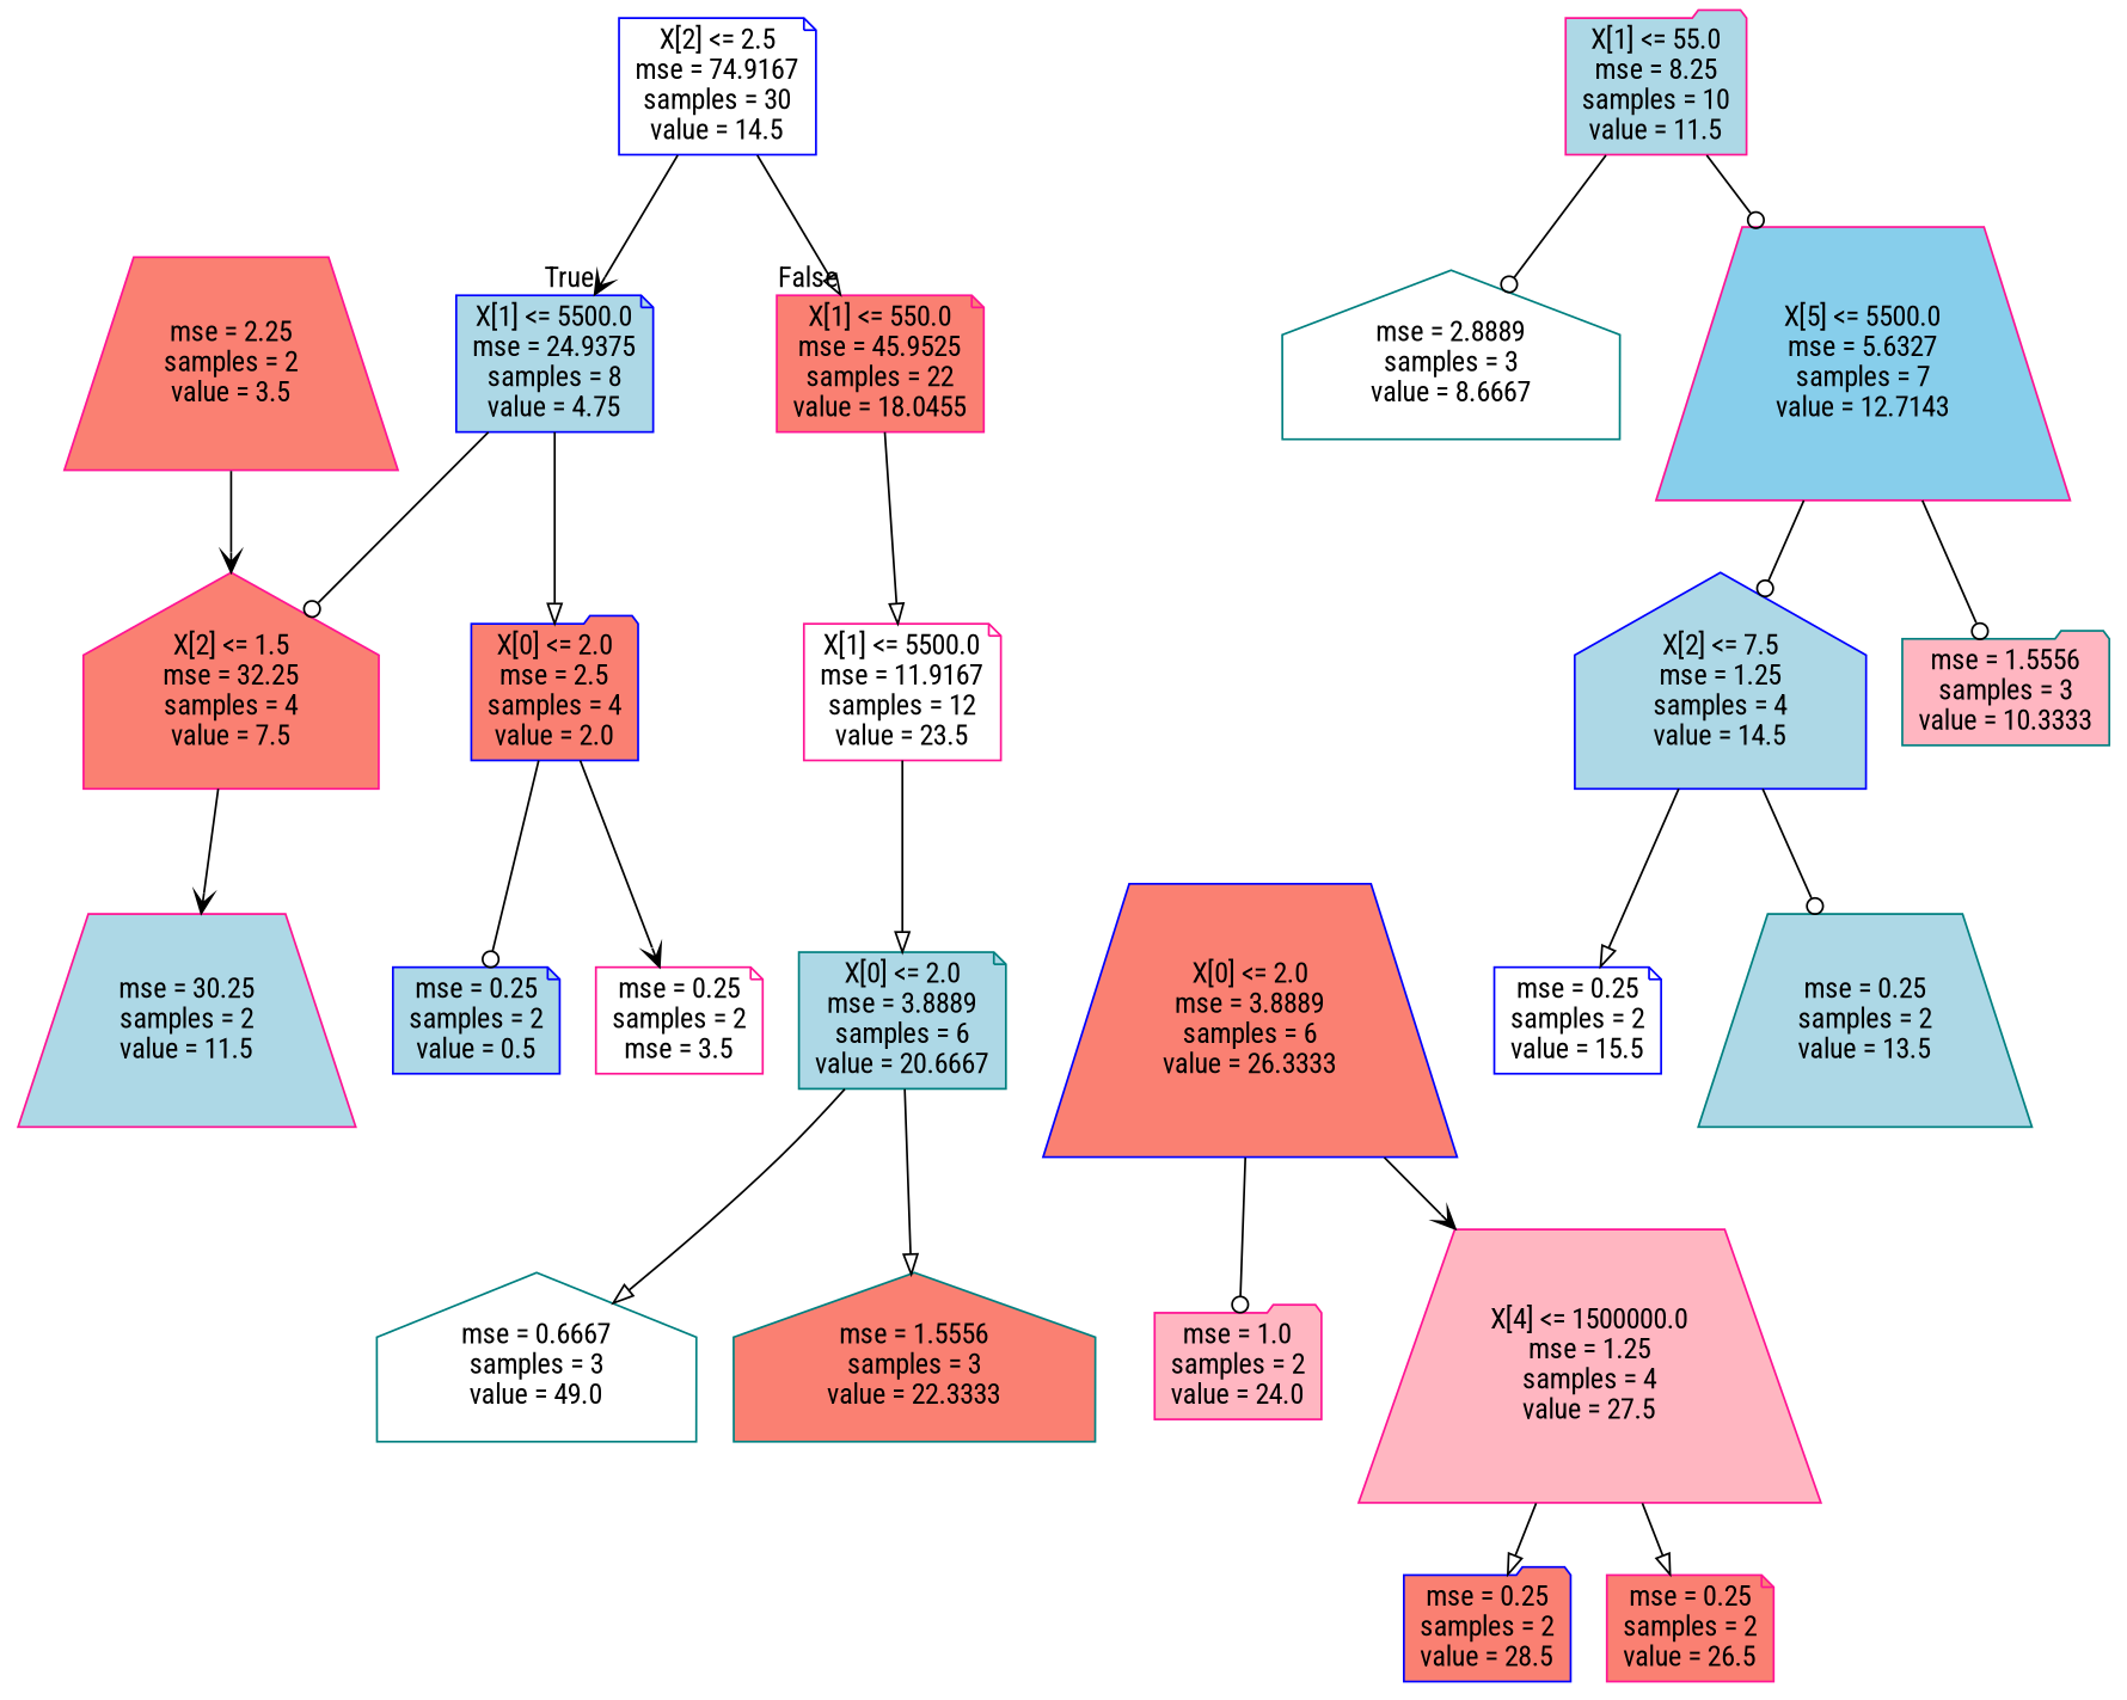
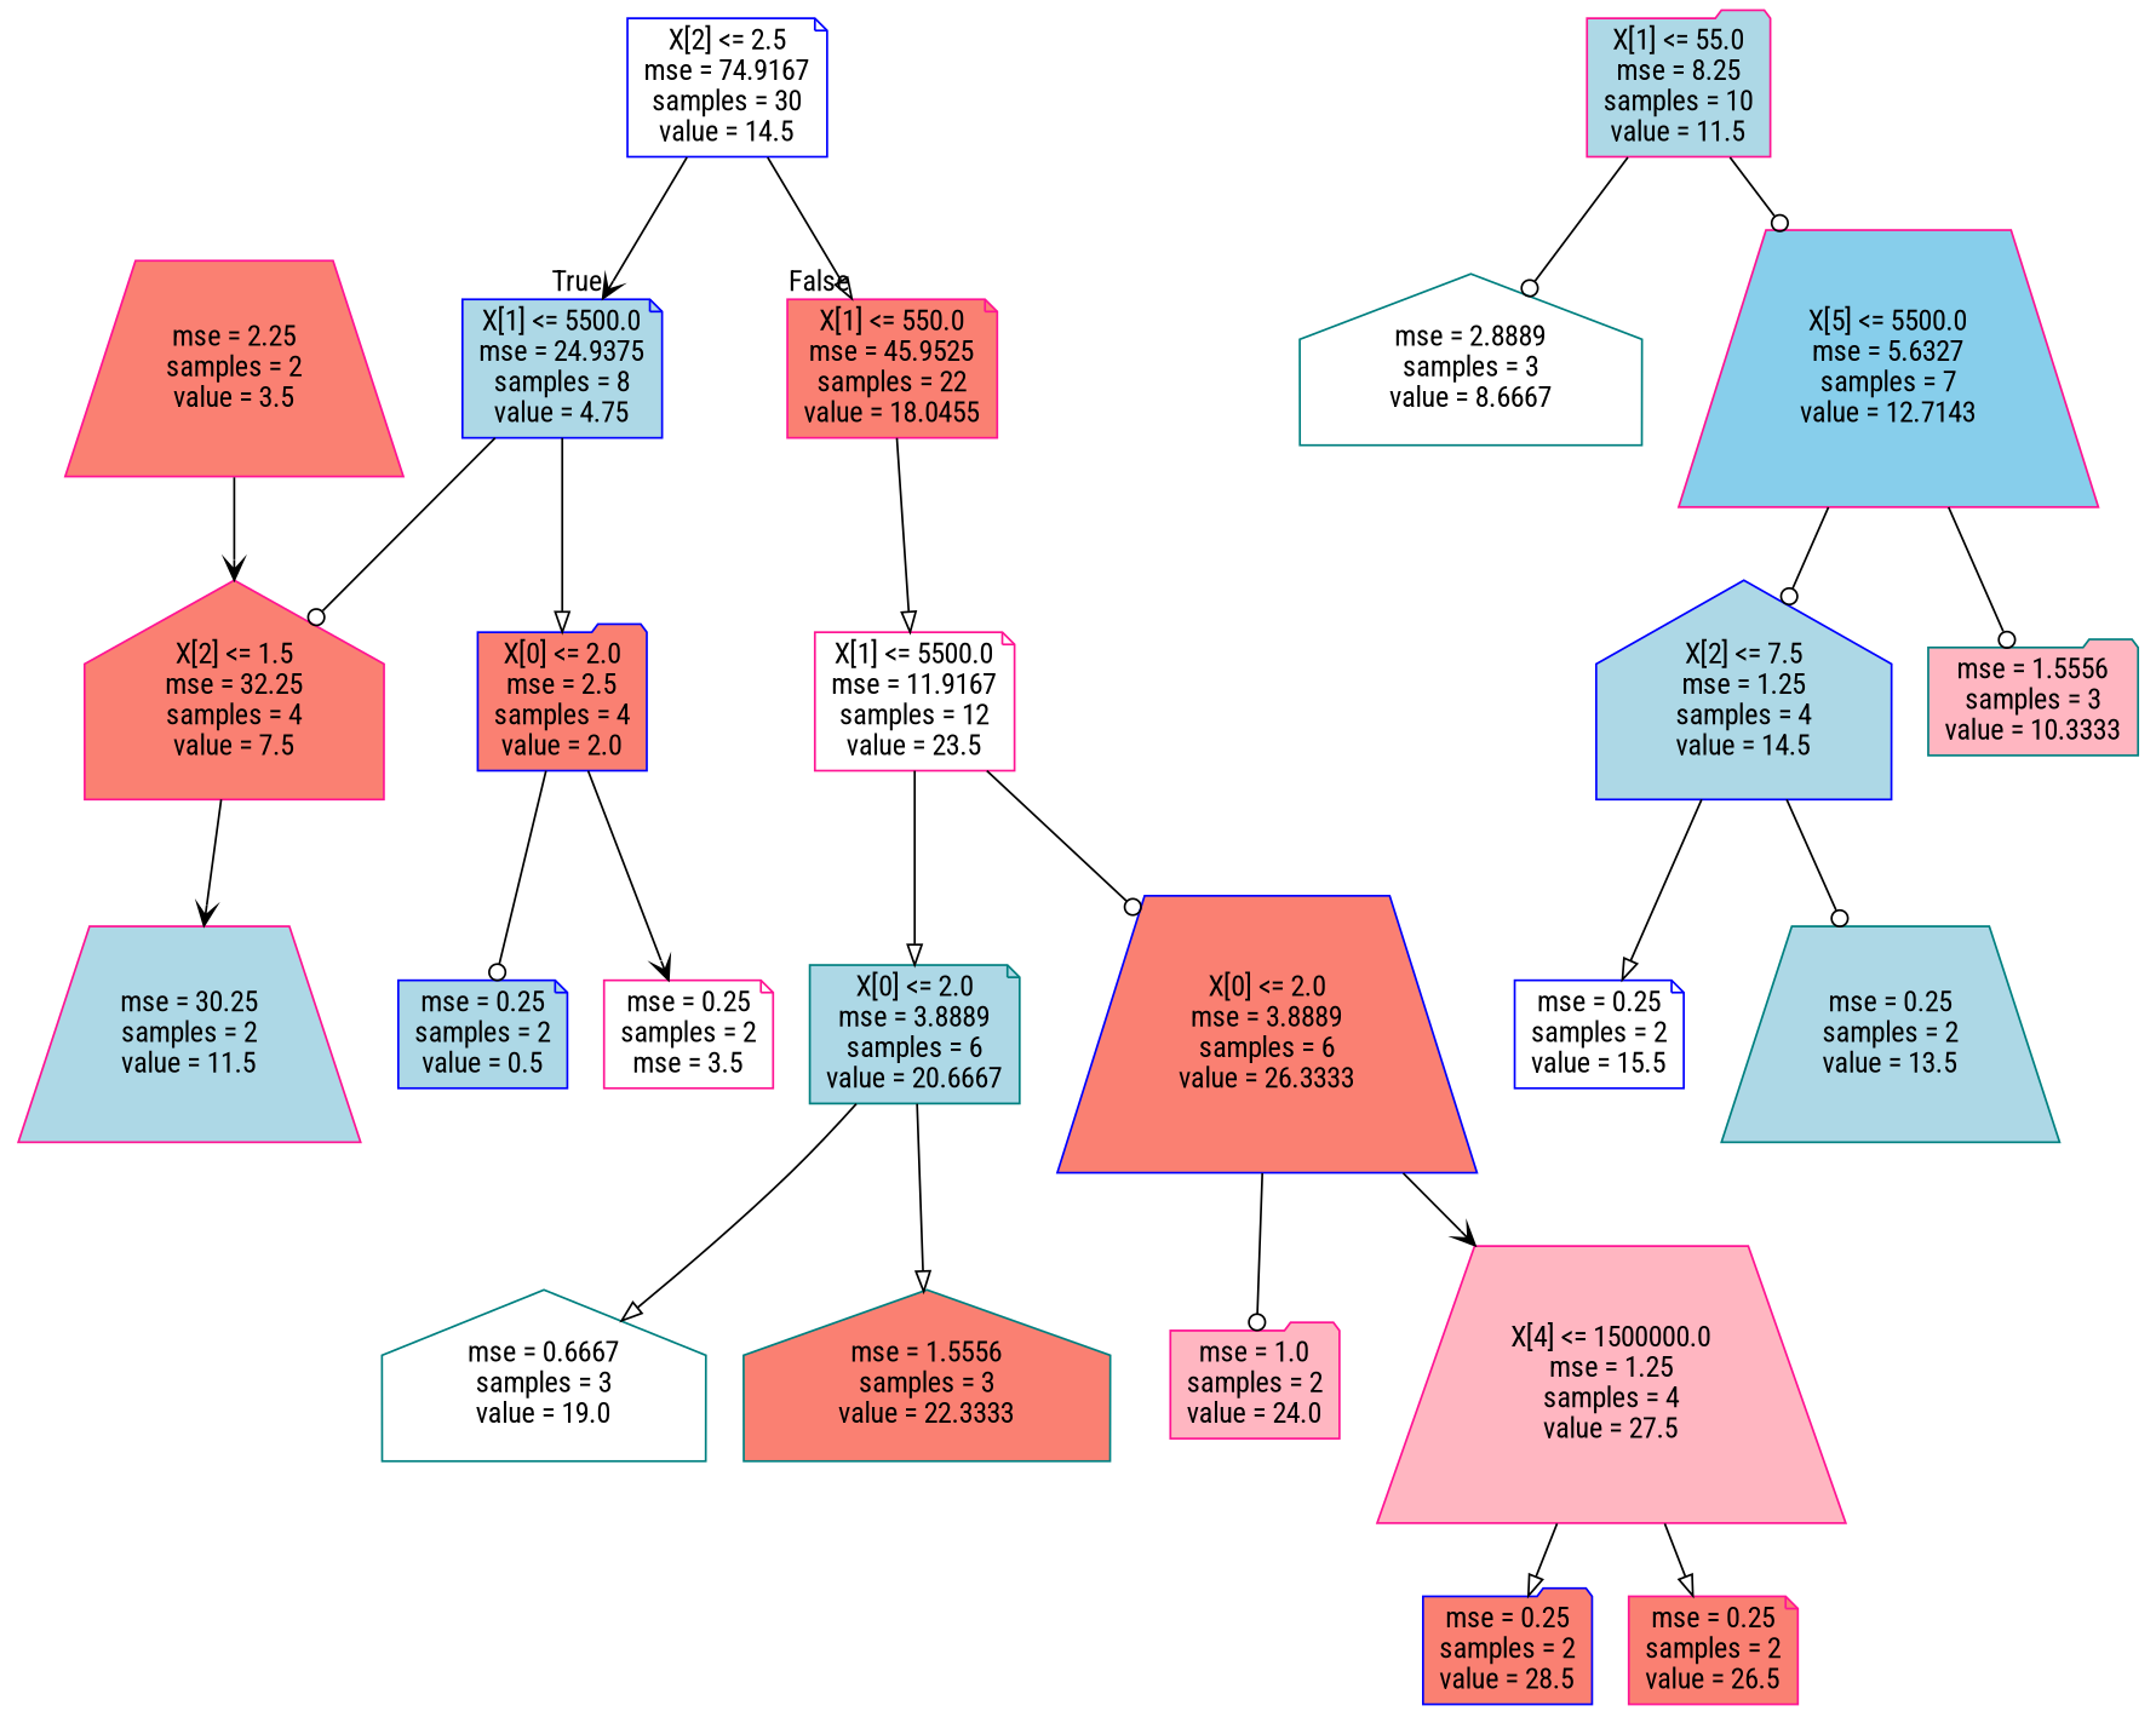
  digraph {
    fontname="Roboto Condensed"
    node [color=deeppink fillcolor=salmon fontname="Roboto Condensed" shape=note style=filled]
    edge [arrowhead=onormal fontname="Roboto Condensed"]
    n1 [color=blue fillcolor=white label="X[2] <= 2.5\nmse = 74.9167\nsamples = 30\nvalue = 14.5"]
    n2 [color=blue fillcolor=lightblue label="X[1] <= 5500.0\nmse = 24.9375\nsamples = 8\nvalue = 4.75"]
    n3 [label="X[1] <= 550.0\nmse = 45.9525\nsamples = 22\nvalue = 18.0455"]
    n4 [label="X[2] <= 1.5\nmse = 32.25\nsamples = 4\nvalue = 7.5" shape=house]
    n5 [color=blue label="X[0] <= 2.0\nmse = 2.5\nsamples = 4\nvalue = 2.0" shape=folder]
    n6 [fillcolor=white label="X[1] <= 5500.0\nmse = 11.9167\nsamples = 12\nvalue = 23.5"]
    n7 [fillcolor=lightblue label="mse = 30.25\nsamples = 2\nvalue = 11.5" shape=trapezium]
    n8 [color=blue fillcolor=lightblue label="mse = 0.25\nsamples = 2\nvalue = 0.5"]
    n9 [fillcolor=white label="mse = 0.25\nsamples = 2\nmse = 3.5"]
    n10 [label="mse = 2.25\nsamples = 2\nvalue = 3.5" shape=trapezium]
    n11 [fillcolor=lightblue label="X[1] <= 55.0\nmse = 8.25\nsamples = 10\nvalue = 11.5" shape=folder]
    n12 [color=teal fillcolor=white label="mse = 2.8889\nsamples = 3\nvalue = 8.6667" shape=house]
    n13 [fillcolor=skyblue label="X[5] <= 5500.0\nmse = 5.6327\nsamples = 7\nvalue = 12.7143" shape=trapezium]
    n14 [color=teal fillcolor=lightblue label="X[0] <= 2.0\nmse = 3.8889\nsamples = 6\nvalue = 20.6667"]
    n15 [color=blue label="X[0] <= 2.0\nmse = 3.8889\nsamples = 6\nvalue = 26.3333" shape=trapezium]
    n16 [color=blue fillcolor=lightblue label="X[2] <= 7.5\nmse = 1.25\nsamples = 4\nvalue = 14.5" shape=house]
    n17 [color=teal fillcolor=lightpink label="mse = 1.5556\nsamples = 3\nvalue = 10.3333" shape=folder]
    n18 [color=blue fillcolor=white label="mse = 0.25\nsamples = 2\nvalue = 15.5"]
    n19 [color=teal fillcolor=lightblue label="mse = 0.25\nsamples = 2\nvalue = 13.5" shape=trapezium]
-   n20 [color=teal fillcolor=white label="mse = 0.6667\nsamples = 3\nvalue = 49.0" shape=house]
+   n20 [color=teal fillcolor=white label="mse = 0.6667\nsamples = 3\nvalue = 19.0" shape=house]
    n21 [color=teal label="mse = 1.5556\nsamples = 3\nvalue = 22.3333" shape=house]
    n22 [fillcolor=lightpink label="mse = 1.0\nsamples = 2\nvalue = 24.0" shape=folder]
    n23 [fillcolor=lightpink label="X[4] <= 1500000.0\nmse = 1.25\nsamples = 4\nvalue = 27.5" shape=trapezium]
    n24 [color=blue label="mse = 0.25\nsamples = 2\nvalue = 28.5" shape=folder]
    n25 [label="mse = 0.25\nsamples = 2\nvalue = 26.5"]
    n1 -> n2 [arrowhead=vee headlabel=True labelangle=45 labeldistance=2.5]
    n1 -> n3 [headlabel=False labelangle=-45 labeldistance=2.5]
    n2 -> n4 [arrowhead=odot]
    n2 -> n5
    n3 -> n6
    n4 -> n7 [arrowhead=vee]
    n5 -> n8 [arrowhead=odot]
    n5 -> n9 [arrowhead=vee]
    n6 -> n14
+   n6 -> n15 [arrowhead=odot]
    n10 -> n4 [arrowhead=vee]
    n11 -> n12 [arrowhead=odot]
    n11 -> n13 [arrowhead=odot]
    n13 -> n16 [arrowhead=odot]
    n13 -> n17 [arrowhead=odot]
    n14 -> n20
    n14 -> n21
    n15 -> n22 [arrowhead=odot]
    n15 -> n23 [arrowhead=vee]
    n16 -> n18
    n16 -> n19 [arrowhead=odot]
    n23 -> n24
    n23 -> n25
  }
